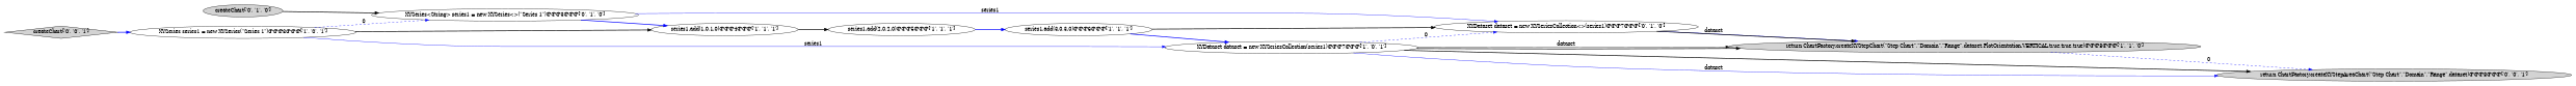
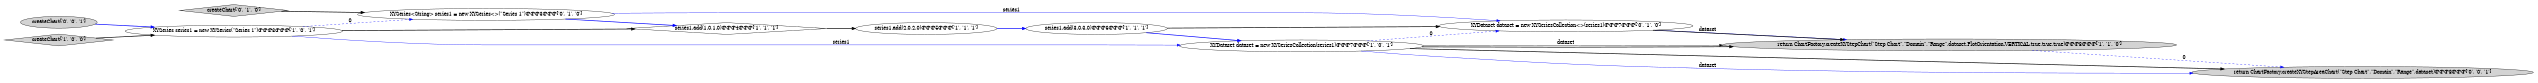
  digraph {
    rankdir=LR
    node [fillcolor=white shape=ellipse style=filled]
    edge [color=blue style=bold]
-   n1 [fillcolor=lightgray label="createChart['0', '1', '0']"]
+   n1 [fillcolor=lightgray label="createChart['0', '1', '0']" shape=diamond]
    n2 [label="XYSeries<String> series1 = new XYSeries<>(\"Series 1\")@@@3@@@['0', '1', '0']"]
-   n3 [label="series1.add(1.0,1.0)@@@4@@@['1', '1', '1']"]
+   n3 [label="series1.add(1.0,1.0)@@@4@@@['1', '1', '1']" shape=diamond]
    n4 [label="XYDataset dataset = new XYSeriesCollection<>(series1)@@@7@@@['0', '1', '0']"]
    n5 [fillcolor=lightgray label="return ChartFactory.createXYStepAreaChart(\"Step Chart\",\"Domain\",\"Range\",dataset)@@@8@@@['0', '0', '1']"]
    n6 [label="series1.add(2.0,2.0)@@@5@@@['1', '1', '1']"]
    n7 [label="series1.add(3.0,3.0)@@@6@@@['1', '1', '1']"]
    n8 [fillcolor=lightgray label="return ChartFactory.createXYStepChart(\"Step Chart\",\"Domain\",\"Range\",dataset,PlotOrientation.VERTICAL,true,true,true)@@@8@@@['1', '1', '0']"]
    n9 [label="XYDataset dataset = new XYSeriesCollection(series1)@@@7@@@['1', '0', '1']"]
    n10 [label="XYSeries series1 = new XYSeries(\"Series 1\")@@@3@@@['1', '0', '1']"]
-   n11 [fillcolor=lightgray label="createChart['0', '0', '1']" shape=diamond]
+   n11 [fillcolor=lightgray label="createChart['0', '0', '1']"]
+   n12 [fillcolor=lightgray label="createChart['1', '0', '0']" shape=diamond]
    n1 -> n2 [color=black]
    n2 -> n3
    n2 -> n4 [label=series1 style=solid]
    n3 -> n6 [color=black]
    n4 -> n8 [label=dataset style=solid]
    n4 -> n8 [color=black]
    n6 -> n7
    n7 -> n4 [color=black]
    n7 -> n9
    n8 -> n5 [label=0 style=dashed]
    n9 -> n4 [label=0 style=dashed]
    n9 -> n5 [color=black]
    n9 -> n5 [label=dataset style=solid]
    n9 -> n8 [color=black label=dataset style=solid]
    n9 -> n8 [color=black]
    n10 -> n2 [label=0 style=dashed]
    n10 -> n3 [color=black]
    n10 -> n9 [label=series1 style=solid]
    n11 -> n10
+   n12 -> n10 [color=black]
  }
